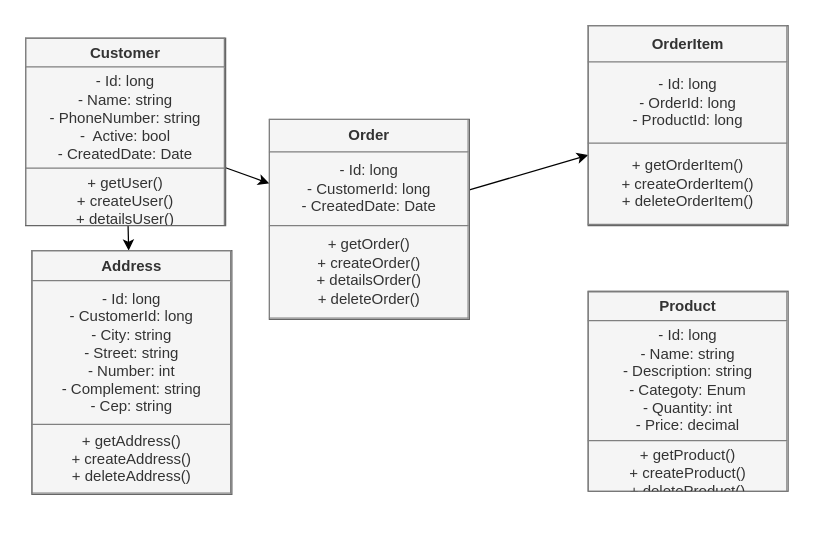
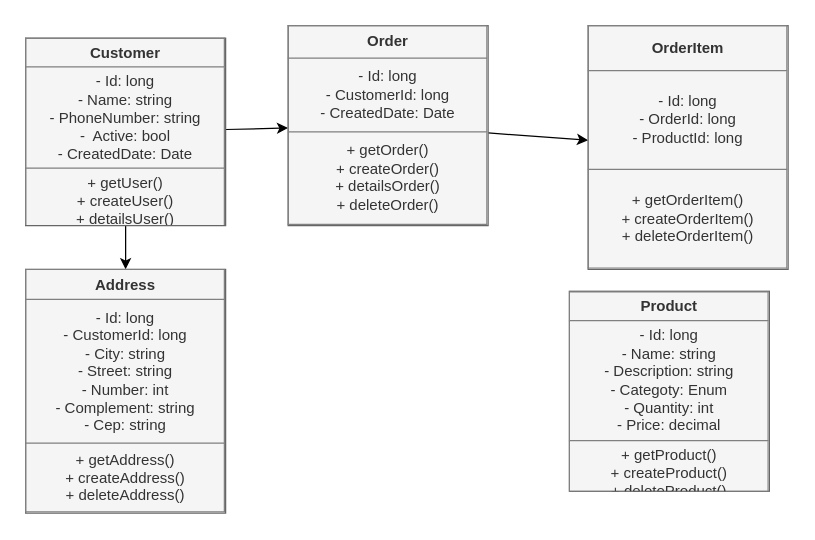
  <mxCell id="0" />
  <mxCell id="1" parent="0" />
  <mxCell id="2" value="" style="edgeStyle=none;html=1;" parent="1" source="4" target="6" edge="1"><mxGeometry relative="1" as="geometry" /></mxCell>
  <mxCell id="3" value="" style="edgeStyle=none;html=1;" parent="1" source="4" target="9" edge="1"><mxGeometry relative="1" as="geometry" /></mxCell>
  <mxCell id="4" value="&lt;table border=&quot;1&quot; width=&quot;100%&quot; height=&quot;100%&quot; cellpadding=&quot;4&quot; style=&quot;width:100%;height:100%;border-collapse:collapse;&quot;&gt;&lt;tbody&gt;&lt;tr&gt;&lt;th align=&quot;center&quot;&gt;&lt;b&gt;Customer&lt;/b&gt;&lt;/th&gt;&lt;/tr&gt;&lt;tr&gt;&lt;td align=&quot;center&quot;&gt;- Id: long&lt;br&gt;- Name: string&lt;br&gt;- PhoneNumber: string&lt;br&gt;-&amp;nbsp; Active: bool&lt;br&gt;- CreatedDate: Date&lt;br&gt;&lt;/td&gt;&lt;/tr&gt;&lt;tr&gt;&lt;td align=&quot;center&quot;&gt;+ getUser()&lt;br&gt;+ createUser()&lt;br&gt;+ detailsUser()&lt;/td&gt;&lt;/tr&gt;&lt;/tbody&gt;&lt;/table&gt;" style="text;html=1;whiteSpace=wrap;strokeColor=#666666;fillColor=#f5f5f5;overflow=fill;fontColor=#333333;" parent="1" vertex="1"><mxGeometry x="20" y="30" width="160" height="150" as="geometry" /></mxCell>
  <mxCell id="5" value="" style="edgeStyle=none;html=1;" parent="1" source="6" target="8" edge="1"><mxGeometry relative="1" as="geometry" /></mxCell>
- <mxCell id="6" value="&lt;table border=&quot;1&quot; width=&quot;100%&quot; height=&quot;100%&quot; cellpadding=&quot;4&quot; style=&quot;width:100%;height:100%;border-collapse:collapse;&quot;&gt;&lt;tbody&gt;&lt;tr&gt;&lt;th align=&quot;center&quot;&gt;&lt;b&gt;Order&lt;/b&gt;&lt;/th&gt;&lt;/tr&gt;&lt;tr&gt;&lt;td align=&quot;center&quot;&gt;- Id: long&lt;br&gt;- CustomerId: long&lt;br&gt;- CreatedDate: Date&lt;/td&gt;&lt;/tr&gt;&lt;tr&gt;&lt;td align=&quot;center&quot;&gt;+ getOrder()&lt;br&gt;+ createOrder()&lt;br&gt;+ detailsOrder()&lt;br&gt;+ deleteOrder()&lt;/td&gt;&lt;/tr&gt;&lt;/tbody&gt;&lt;/table&gt;" style="text;html=1;whiteSpace=wrap;strokeColor=#666666;fillColor=#f5f5f5;overflow=fill;fontColor=#333333;" parent="1" vertex="1"><mxGeometry x="215" y="95" width="160" height="160" as="geometry" /></mxCell>
- <mxCell id="7" value="&lt;table border=&quot;1&quot; width=&quot;100%&quot; height=&quot;100%&quot; cellpadding=&quot;4&quot; style=&quot;width:100%;height:100%;border-collapse:collapse;&quot;&gt;&lt;tbody&gt;&lt;tr&gt;&lt;th align=&quot;center&quot;&gt;&lt;b&gt;Product&lt;/b&gt;&lt;/th&gt;&lt;/tr&gt;&lt;tr&gt;&lt;td align=&quot;center&quot;&gt;- Id: long&lt;br&gt;- Name: string&lt;br&gt;- Description: string&lt;br&gt;- Categoty: Enum&lt;br&gt;- Quantity: int&lt;br&gt;- Price: decimal&lt;/td&gt;&lt;/tr&gt;&lt;tr&gt;&lt;td align=&quot;center&quot;&gt;+ getProduct()&lt;br&gt;+ createProduct()&lt;br&gt;+ deleteProduct()&lt;/td&gt;&lt;/tr&gt;&lt;/tbody&gt;&lt;/table&gt;" style="text;html=1;whiteSpace=wrap;strokeColor=#666666;fillColor=#f5f5f5;overflow=fill;fontColor=#333333;" parent="1" vertex="1"><mxGeometry x="470" y="232.5" width="160" height="160" as="geometry" /></mxCell>
- <mxCell id="8" value="&lt;table border=&quot;1&quot; width=&quot;100%&quot; height=&quot;100%&quot; cellpadding=&quot;4&quot; style=&quot;width:100%;height:100%;border-collapse:collapse;&quot;&gt;&lt;tbody&gt;&lt;tr&gt;&lt;th align=&quot;center&quot;&gt;&lt;b&gt;OrderItem&lt;/b&gt;&lt;/th&gt;&lt;/tr&gt;&lt;tr&gt;&lt;td align=&quot;center&quot;&gt;- Id: long&lt;br&gt;- OrderId: long&lt;br&gt;- ProductId: long&lt;br&gt;&lt;/td&gt;&lt;/tr&gt;&lt;tr&gt;&lt;td align=&quot;center&quot;&gt;+ getOrderItem()&lt;br&gt;+ createOrderItem()&lt;br&gt;+ deleteOrderItem()&lt;/td&gt;&lt;/tr&gt;&lt;/tbody&gt;&lt;/table&gt;" style="text;html=1;whiteSpace=wrap;strokeColor=#666666;fillColor=#f5f5f5;overflow=fill;fontColor=#333333;" parent="1" vertex="1"><mxGeometry x="470" y="20" width="160" height="160" as="geometry" /></mxCell>
- <mxCell id="9" value="&lt;table border=&quot;1&quot; width=&quot;100%&quot; height=&quot;100%&quot; cellpadding=&quot;4&quot; style=&quot;width:100%;height:100%;border-collapse:collapse;&quot;&gt;&lt;tbody&gt;&lt;tr&gt;&lt;th align=&quot;center&quot;&gt;&lt;b&gt;Address&lt;br&gt;&lt;/b&gt;&lt;/th&gt;&lt;/tr&gt;&lt;tr&gt;&lt;td align=&quot;center&quot;&gt;- Id: long&lt;br&gt;- CustomerId: long&lt;br&gt;- City: string&lt;br&gt;- Street: string&lt;br&gt;- Number: int&lt;br&gt;- Complement: string&lt;br&gt;- Cep: string&lt;br&gt;&lt;/td&gt;&lt;/tr&gt;&lt;tr&gt;&lt;td align=&quot;center&quot;&gt;+ getAddress()&lt;br&gt;+ createAddress()&lt;br&gt;+ deleteAddress()&lt;/td&gt;&lt;/tr&gt;&lt;/tbody&gt;&lt;/table&gt;" style="text;html=1;whiteSpace=wrap;strokeColor=#666666;fillColor=#f5f5f5;overflow=fill;fontColor=#333333;" parent="1" vertex="1"><mxGeometry x="25" y="200" width="160" height="195" as="geometry" /></mxCell>
+ <mxCell id="6" value="&lt;table border=&quot;1&quot; width=&quot;100%&quot; height=&quot;100%&quot; cellpadding=&quot;4&quot; style=&quot;width:100%;height:100%;border-collapse:collapse;&quot;&gt;&lt;tbody&gt;&lt;tr&gt;&lt;th align=&quot;center&quot;&gt;&lt;b&gt;Order&lt;/b&gt;&lt;/th&gt;&lt;/tr&gt;&lt;tr&gt;&lt;td align=&quot;center&quot;&gt;- Id: long&lt;br&gt;- CustomerId: long&lt;br&gt;- CreatedDate: Date&lt;/td&gt;&lt;/tr&gt;&lt;tr&gt;&lt;td align=&quot;center&quot;&gt;+ getOrder()&lt;br&gt;+ createOrder()&lt;br&gt;+ detailsOrder()&lt;br&gt;+ deleteOrder()&lt;/td&gt;&lt;/tr&gt;&lt;/tbody&gt;&lt;/table&gt;" style="text;html=1;whiteSpace=wrap;strokeColor=#666666;fillColor=#f5f5f5;overflow=fill;fontColor=#333333;" parent="1" vertex="1"><mxGeometry x="230" y="20" width="160" height="160" as="geometry" /></mxCell>
+ <mxCell id="7" value="&lt;table border=&quot;1&quot; width=&quot;100%&quot; height=&quot;100%&quot; cellpadding=&quot;4&quot; style=&quot;width:100%;height:100%;border-collapse:collapse;&quot;&gt;&lt;tbody&gt;&lt;tr&gt;&lt;th align=&quot;center&quot;&gt;&lt;b&gt;Product&lt;/b&gt;&lt;/th&gt;&lt;/tr&gt;&lt;tr&gt;&lt;td align=&quot;center&quot;&gt;- Id: long&lt;br&gt;- Name: string&lt;br&gt;- Description: string&lt;br&gt;- Categoty: Enum&lt;br&gt;- Quantity: int&lt;br&gt;- Price: decimal&lt;/td&gt;&lt;/tr&gt;&lt;tr&gt;&lt;td align=&quot;center&quot;&gt;+ getProduct()&lt;br&gt;+ createProduct()&lt;br&gt;+ deleteProduct()&lt;/td&gt;&lt;/tr&gt;&lt;/tbody&gt;&lt;/table&gt;" style="text;html=1;whiteSpace=wrap;strokeColor=#666666;fillColor=#f5f5f5;overflow=fill;fontColor=#333333;" parent="1" vertex="1"><mxGeometry x="455" y="232.5" width="160" height="160" as="geometry" /></mxCell>
+ <mxCell id="8" value="&lt;table border=&quot;1&quot; width=&quot;100%&quot; height=&quot;100%&quot; cellpadding=&quot;4&quot; style=&quot;width:100%;height:100%;border-collapse:collapse;&quot;&gt;&lt;tbody&gt;&lt;tr&gt;&lt;th align=&quot;center&quot;&gt;&lt;b&gt;OrderItem&lt;/b&gt;&lt;/th&gt;&lt;/tr&gt;&lt;tr&gt;&lt;td align=&quot;center&quot;&gt;- Id: long&lt;br&gt;- OrderId: long&lt;br&gt;- ProductId: long&lt;br&gt;&lt;/td&gt;&lt;/tr&gt;&lt;tr&gt;&lt;td align=&quot;center&quot;&gt;+ getOrderItem()&lt;br&gt;+ createOrderItem()&lt;br&gt;+ deleteOrderItem()&lt;/td&gt;&lt;/tr&gt;&lt;/tbody&gt;&lt;/table&gt;" style="text;html=1;whiteSpace=wrap;strokeColor=#666666;fillColor=#f5f5f5;overflow=fill;fontColor=#333333;" parent="1" vertex="1"><mxGeometry x="470" y="20" width="160" height="195" as="geometry" /></mxCell>
+ <mxCell id="9" value="&lt;table border=&quot;1&quot; width=&quot;100%&quot; height=&quot;100%&quot; cellpadding=&quot;4&quot; style=&quot;width:100%;height:100%;border-collapse:collapse;&quot;&gt;&lt;tbody&gt;&lt;tr&gt;&lt;th align=&quot;center&quot;&gt;&lt;b&gt;Address&lt;br&gt;&lt;/b&gt;&lt;/th&gt;&lt;/tr&gt;&lt;tr&gt;&lt;td align=&quot;center&quot;&gt;- Id: long&lt;br&gt;- CustomerId: long&lt;br&gt;- City: string&lt;br&gt;- Street: string&lt;br&gt;- Number: int&lt;br&gt;- Complement: string&lt;br&gt;- Cep: string&lt;br&gt;&lt;/td&gt;&lt;/tr&gt;&lt;tr&gt;&lt;td align=&quot;center&quot;&gt;+ getAddress()&lt;br&gt;+ createAddress()&lt;br&gt;+ deleteAddress()&lt;/td&gt;&lt;/tr&gt;&lt;/tbody&gt;&lt;/table&gt;" style="text;html=1;whiteSpace=wrap;strokeColor=#666666;fillColor=#f5f5f5;overflow=fill;fontColor=#333333;" parent="1" vertex="1"><mxGeometry x="20" y="215" width="160" height="195" as="geometry" /></mxCell>
